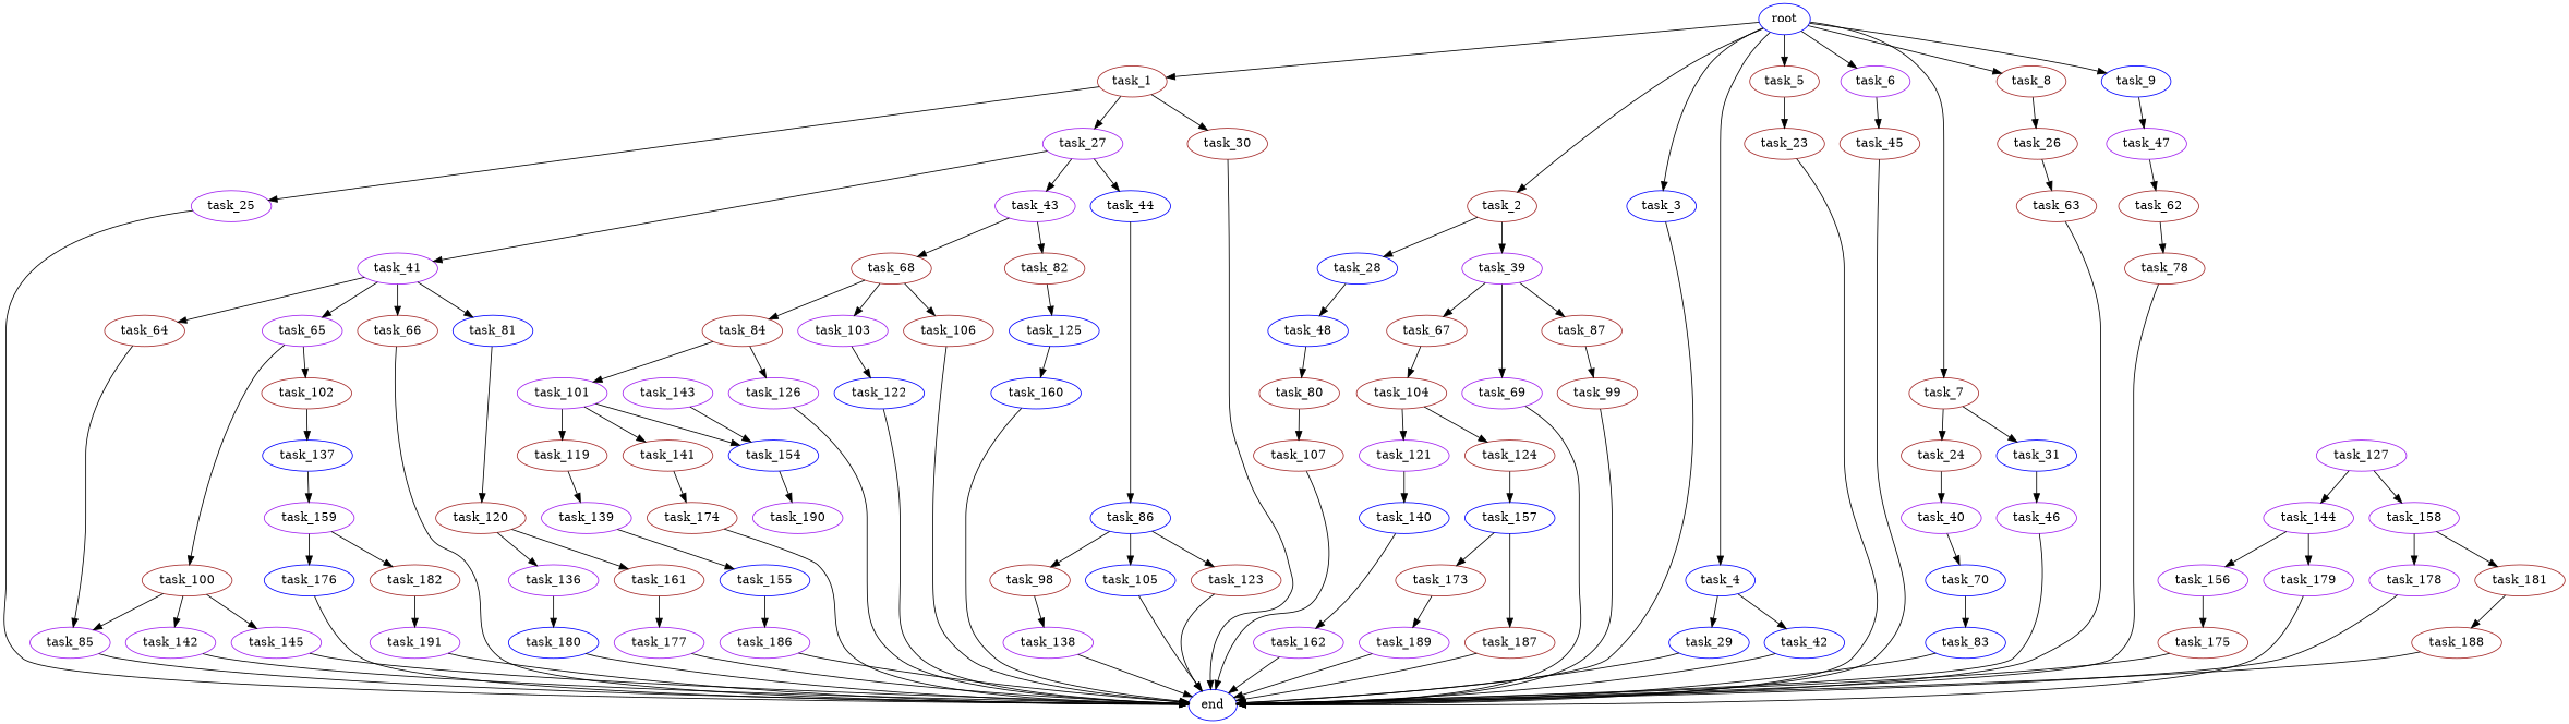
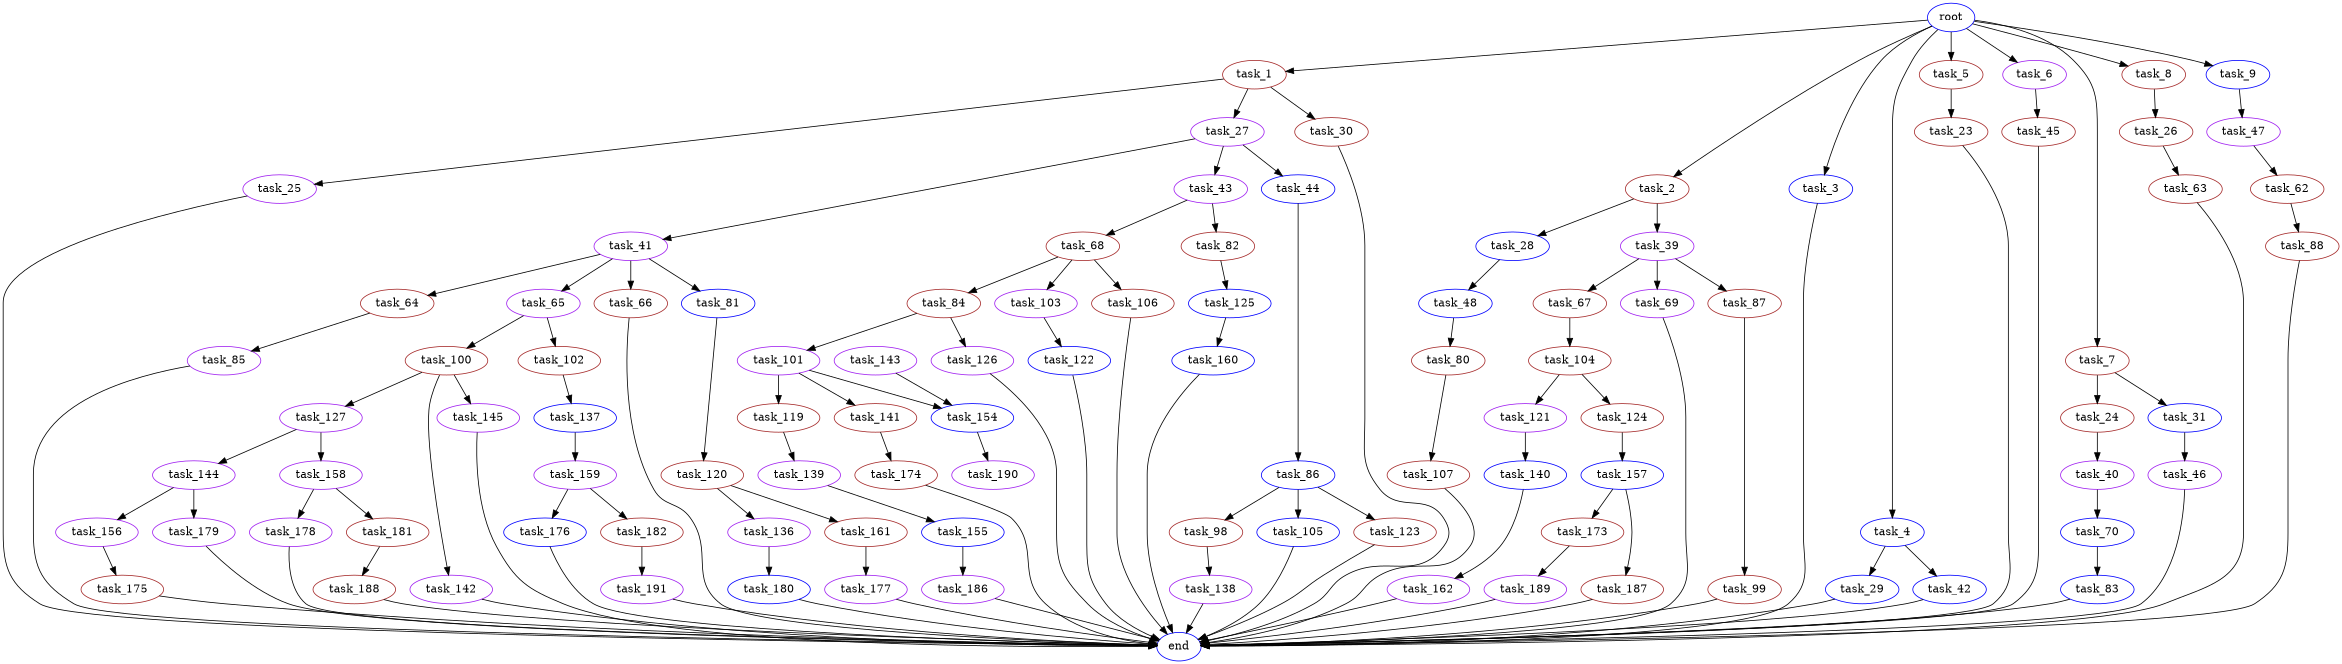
  digraph {
    node [color=brown]
    root [color=blue]
    task_1
    task_2
    task_3 [color=blue]
    task_4 [color=blue]
    task_5
    task_6 [color=purple]
    task_7
    task_8
    task_9 [color=blue]
    task_25 [color=purple]
    task_27 [color=purple]
    task_30
    task_28 [color=blue]
    task_39 [color=purple]
    end [color=blue]
    task_29 [color=blue]
    task_42 [color=blue]
    task_23
    task_45
    task_24
    task_31 [color=blue]
    task_26
    task_47 [color=purple]
    task_41 [color=purple]
    task_43 [color=purple]
    task_44 [color=blue]
    task_48 [color=blue]
    task_67
    task_69 [color=purple]
    task_87
    task_40 [color=purple]
    task_46 [color=purple]
    task_63
    task_62
    task_70 [color=blue]
    task_64
    task_65 [color=purple]
    task_66
    task_81 [color=blue]
    task_68
    task_82
    task_86 [color=blue]
    task_80
    task_104
    task_99
    task_83 [color=blue]
    task_85 [color=purple]
    task_100
    task_102
    task_120
    task_84
    task_103 [color=purple]
    task_106
    task_125 [color=blue]
    task_98
    task_105 [color=blue]
    task_123
-   task_88 [label=task_78]
+   task_88
    task_107
    task_127 [color=purple]
    task_142 [color=purple]
    task_145 [color=purple]
    task_137 [color=blue]
    task_121 [color=purple]
    task_124
    task_101 [color=purple]
    task_126 [color=purple]
    task_122 [color=blue]
    task_136 [color=purple]
    task_161
    task_160 [color=blue]
    task_119
    task_141
    task_154 [color=blue]
    task_138 [color=purple]
    task_144 [color=purple]
    task_158 [color=purple]
    task_139 [color=purple]
    task_174
    task_143 [color=purple]
    task_159 [color=purple]
    task_140 [color=blue]
    task_157 [color=blue]
    task_155 [color=blue]
    task_180 [color=blue]
    task_177 [color=purple]
    task_162 [color=purple]
    task_173
    task_187
    task_156 [color=purple]
    task_179 [color=purple]
    task_178 [color=purple]
    task_181
    task_176 [color=blue]
    task_182
    task_186 [color=purple]
    task_190 [color=purple]
    task_175
    task_189 [color=purple]
    task_188
    task_191 [color=purple]
    root -> task_1
    root -> task_2
    root -> task_3
    root -> task_4
    root -> task_5
    root -> task_6
    root -> task_7
    root -> task_8
    root -> task_9
    task_1 -> task_25
    task_1 -> task_27
    task_1 -> task_30
    task_2 -> task_28
    task_2 -> task_39
    task_3 -> end
    task_4 -> task_29
    task_4 -> task_42
    task_5 -> task_23
    task_6 -> task_45
    task_7 -> task_24
    task_7 -> task_31
    task_8 -> task_26
    task_9 -> task_47
    task_25 -> end
    task_27 -> task_41
    task_27 -> task_43
    task_27 -> task_44
    task_30 -> end
    task_28 -> task_48
    task_39 -> task_67
    task_39 -> task_69
    task_39 -> task_87
    task_29 -> end
    task_42 -> end
    task_23 -> end
    task_45 -> end
    task_24 -> task_40
    task_31 -> task_46
    task_26 -> task_63
    task_47 -> task_62
    task_41 -> task_64
    task_41 -> task_65
    task_41 -> task_66
    task_41 -> task_81
    task_43 -> task_68
    task_43 -> task_82
    task_44 -> task_86
    task_48 -> task_80
    task_67 -> task_104
    task_69 -> end
    task_87 -> task_99
    task_40 -> task_70
    task_46 -> end
    task_63 -> end
    task_62 -> task_88
    task_70 -> task_83
    task_64 -> task_85
    task_65 -> task_100
    task_65 -> task_102
    task_66 -> end
    task_81 -> task_120
    task_68 -> task_84
    task_68 -> task_103
    task_68 -> task_106
    task_82 -> task_125
    task_86 -> task_98
    task_86 -> task_105
    task_86 -> task_123
    task_80 -> task_107
    task_104 -> task_121
    task_104 -> task_124
    task_99 -> end
    task_83 -> end
    task_85 -> end
-   task_100 -> task_85
+   task_100 -> task_127
    task_100 -> task_142
    task_100 -> task_145
    task_102 -> task_137
    task_120 -> task_136
    task_120 -> task_161
    task_84 -> task_101
    task_84 -> task_126
    task_103 -> task_122
    task_106 -> end
    task_125 -> task_160
    task_98 -> task_138
    task_105 -> end
    task_123 -> end
    task_88 -> end
    task_107 -> end
    task_127 -> task_144
    task_127 -> task_158
    task_142 -> end
    task_145 -> end
    task_137 -> task_159
    task_121 -> task_140
    task_124 -> task_157
    task_101 -> task_119
    task_101 -> task_141
    task_101 -> task_154
    task_126 -> end
    task_122 -> end
    task_136 -> task_180
    task_161 -> task_177
    task_160 -> end
    task_119 -> task_139
    task_141 -> task_174
    task_154 -> task_190
    task_138 -> end
    task_144 -> task_156
    task_144 -> task_179
    task_158 -> task_178
    task_158 -> task_181
    task_139 -> task_155
    task_174 -> end
    task_143 -> task_154
    task_159 -> task_176
    task_159 -> task_182
    task_140 -> task_162
    task_157 -> task_173
    task_157 -> task_187
    task_155 -> task_186
    task_180 -> end
    task_177 -> end
    task_162 -> end
    task_173 -> task_189
    task_187 -> end
    task_156 -> task_175
    task_179 -> end
    task_178 -> end
    task_181 -> task_188
    task_176 -> end
    task_182 -> task_191
    task_186 -> end
    task_175 -> end
    task_189 -> end
    task_188 -> end
    task_191 -> end
  }
